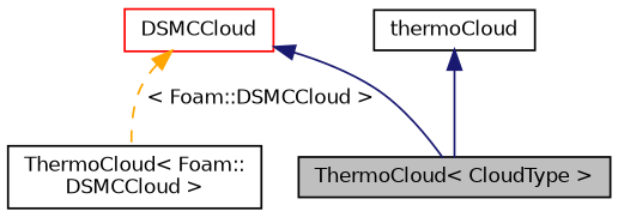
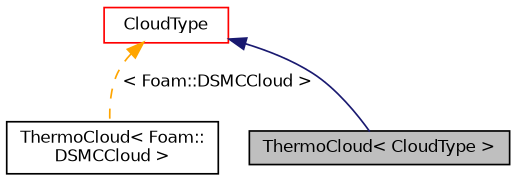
  digraph {
    node [color=black fontname=Helvetica fontsize=10 shape=record]
    edge [color=midnightblue dir=back fontname=Helvetica fontsize=10 labelfontname=Helvetica labelfontsize=10 style=solid]
    n1 [fillcolor=grey75 fontcolor=black height=0.2 label="ThermoCloud\< CloudType \>" style=filled width=0.4]
    n2 [height=0.2 label="ThermoCloud\< Foam::\lDSMCCloud \>" width=0.4]
-   n3 [color=red height=0.2 label=DSMCCloud width=0.4]
-   n4 [height=0.2 label=thermoCloud width=0.4]
+   n3 [color=red height=0.2 label=CloudType width=0.4]
    n3 -> n1
    n3 -> n2 [color=orange label=" \< Foam::DSMCCloud \>" style=dashed]
-   n4 -> n1
  }
